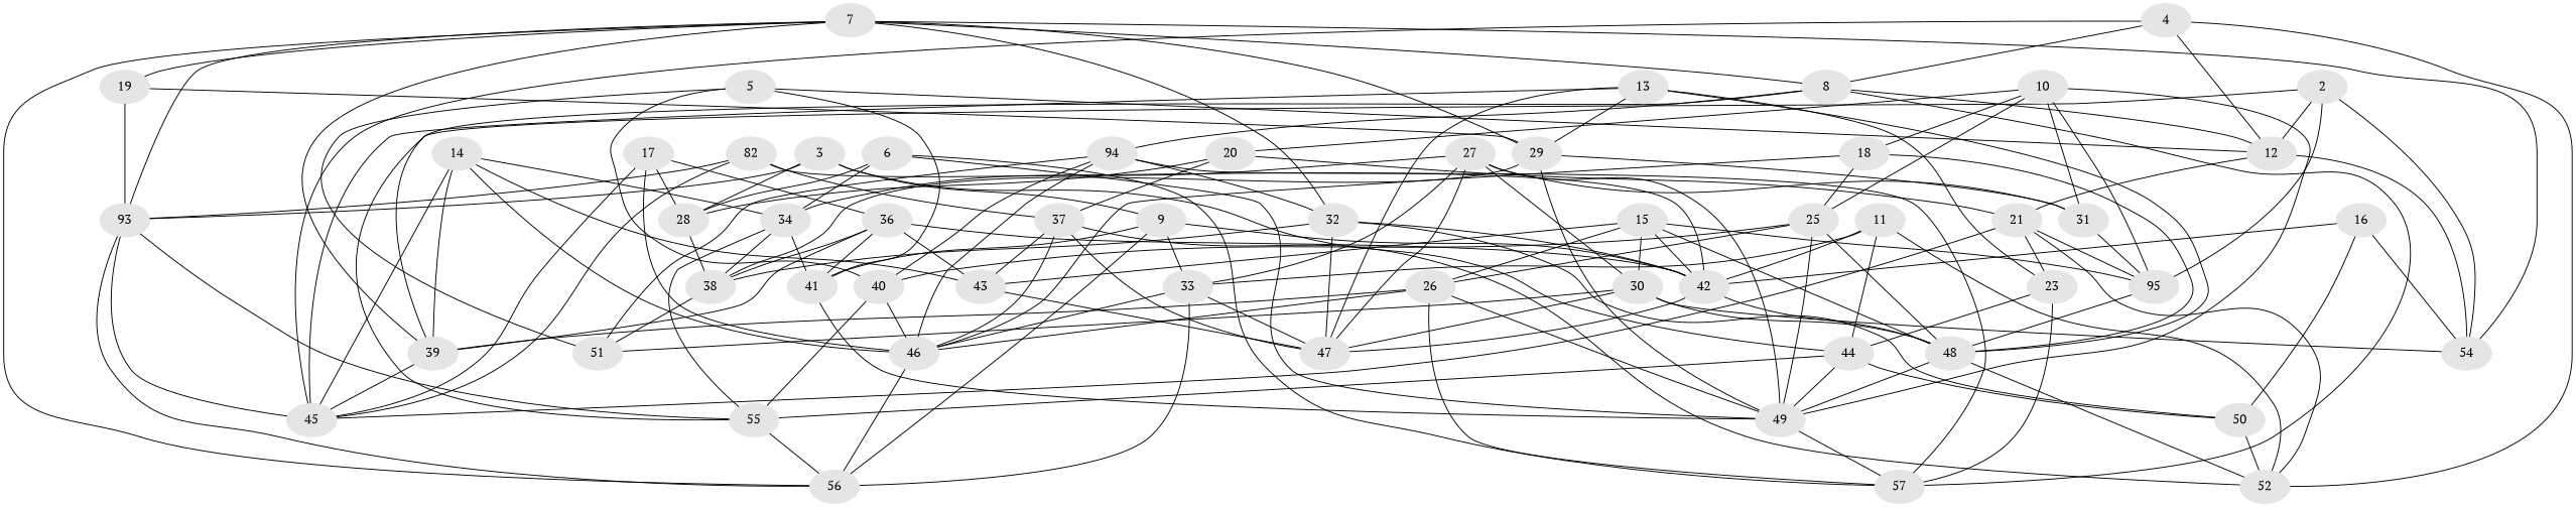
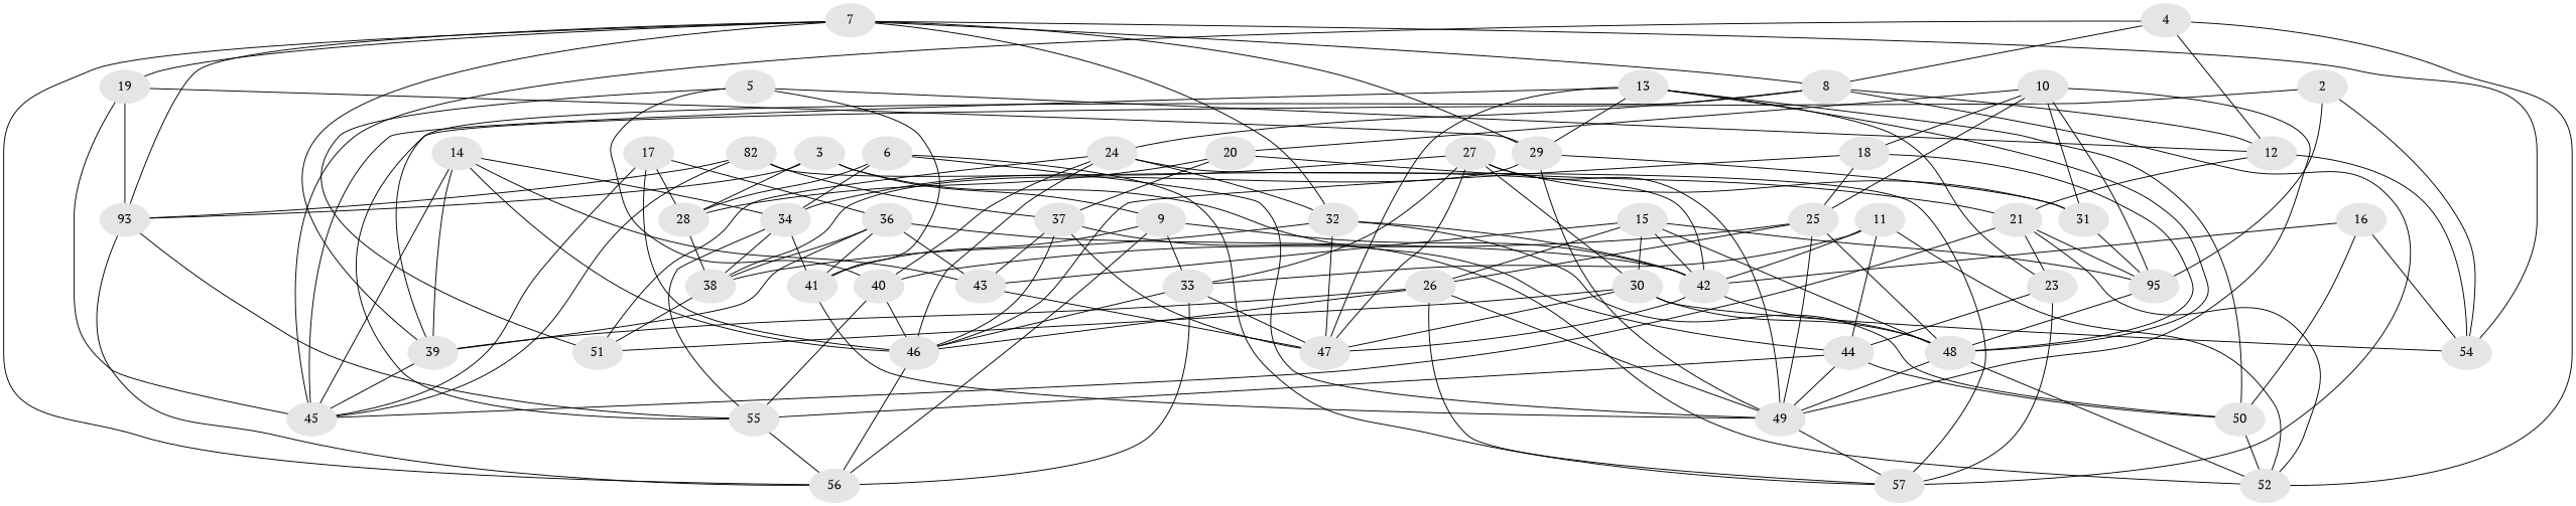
  graph {
    fontname="PT Serif"
    node [color=gray90 fontname="PT Serif" style=filled]
    edge [fontname="PT Serif" weight=1.0]
    28
    38
    40
    55
    46
    2
    12
    n8 [label=95]
    39
    54
    21
    48
    45
    3
    9
    44
    n17 [label=93]
    41
    56
    33
    42
    49
    50
    4
    8
    52
    57
-   24 [label=94]
+   24
    5
    51
    6
    34
    7
    19
    29
    32
    31
    47
    10
    18
    20
    25
    37
    26
    11
    23
    13
    14
    43
    15
    30
    16
    17
    36
    n55 [label=82]
    27
    28 -- 38
    38 -- 51
    40 -- 55
    40 -- 46
    55 -- 56
    46 -- 56
-   2 -- 12
    2 -- n8
    2 -- 39
    2 -- 54
    12 -- 54
    12 -- 21
    n8 -- 48
    39 -- 45
    21 -- n8
    21 -- 45
    21 -- 52
    21 -- 23
    48 -- 49
    48 -- 52
    3 -- 28
    3 -- 9
    3 -- 44
    3 -- n17
    9 -- 41 [weight=2.0]
    9 -- 56
    9 -- 33
    9 -- 42
    44 -- 55
    44 -- 49
    44 -- 50
    n17 -- 55
    n17 -- 56
    41 -- 49
    33 -- 46
    33 -- 56
    33 -- 47
    42 -- 48 [weight=2.0]
    42 -- 47
    49 -- 57
    50 -- 52
    4 -- 12
    4 -- 45
    4 -- 8
    4 -- 52
    8 -- 55
    8 -- 12
    8 -- 57
    8 -- 24
    24 -- 40
    24 -- 46
    24 -- 57
    24 -- 51
    24 -- 32
    5 -- 40
    5 -- 12
    5 -- 41
    5 -- 51
    6 -- 28
    6 -- 49
    6 -- 57
    6 -- 34
    34 -- 38
    34 -- 55
    34 -- 41
    7 -- 39
    7 -- 54
    7 -- n17
    7 -- 56
    7 -- 8
    7 -- 19
    7 -- 29
    7 -- 32
-   n17 -- 45
+   19 -- 45
    19 -- n17
    19 -- 29
    29 -- 38
    29 -- 49
    29 -- 31
    32 -- 38
    32 -- 42
    32 -- 50
    32 -- 47
    31 -- n8
    10 -- n8
    10 -- 49
    10 -- 31
    10 -- 18
    10 -- 20
    10 -- 25
    18 -- 46
    18 -- 48
    18 -- 25
    20 -- 28
    20 -- 21
    20 -- 37
    25 -- 40
    25 -- 48
    25 -- 49
    25 -- 26
    37 -- 46
    37 -- 52
    37 -- 47
    37 -- 43
    26 -- 46
    26 -- 39
    26 -- 49
    26 -- 57
    11 -- 44
    11 -- 33
    11 -- 42
    11 -- 52
    23 -- 44
    23 -- 57
    13 -- 48
    13 -- 45
+   13 -- 50
    13 -- 29
    13 -- 47
    13 -- 23
    14 -- 46 [weight=2.0]
    14 -- 39
    14 -- 45
    14 -- 34
    14 -- 43
    43 -- 47 [weight=2.0]
    15 -- n8
    15 -- 48
    15 -- 42
    15 -- 26
    15 -- 43
    15 -- 30
    30 -- 54
    30 -- 48
    30 -- 51
    30 -- 47
    16 -- 54
    16 -- 42
    16 -- 50 [weight=2.0]
    17 -- 28
    17 -- 46
    17 -- 45
    17 -- 36
    36 -- 38
    36 -- 39
    36 -- 41
    36 -- 42
    36 -- 43
    n55 -- 45
    n55 -- n17
    n55 -- 42
    n55 -- 37
    27 -- 33
    27 -- 49
    27 -- 34
    27 -- 31
    27 -- 47
    27 -- 30
  }
